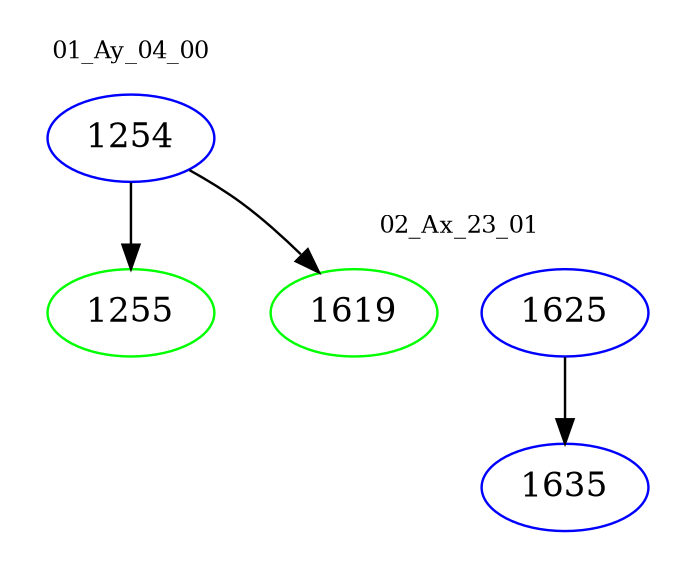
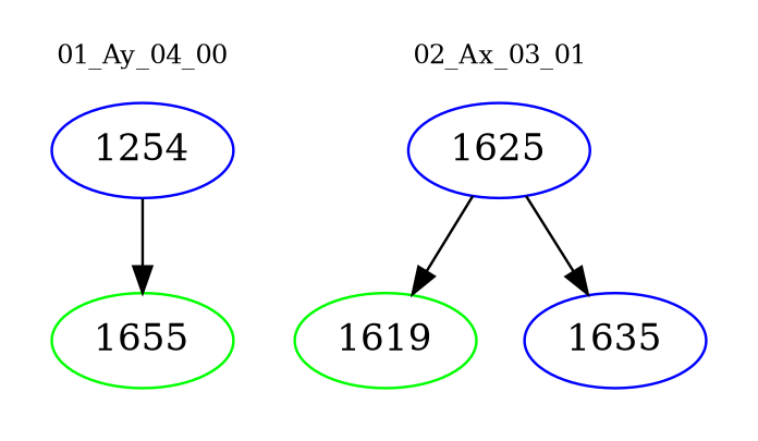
  digraph {
    node [color=blue]
    edge [color=black]
    n1 [label=1254]
-   n2 [color=green label=1255]
+   n2 [color=green label=1655]
    n3 [label=1625]
    n4 [color=green label=1619]
    n5 [label=1635]
    subgraph cluster_1 {
      color=white
      fontsize=10
      label="01_Ay_04_00"
      n1
      n2
    }
    subgraph cluster_2 {
      color=white
      fontsize=10
-     label="02_Ax_23_01"
+     label="02_Ax_03_01"
      n3
      n4
      n5
    }
    n1 -> n2
-   n1 -> n4
+   n3 -> n4
    n3 -> n5
  }
